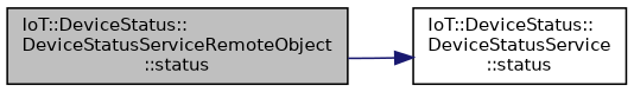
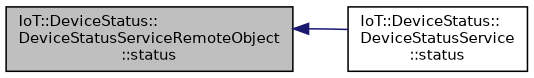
  digraph {
    rankdir=LR
    node [color=black fontname=Helvetica fontsize=10 shape=record style=filled]
    n1 [fillcolor=grey75 fontcolor=black height=0.2 label="IoT::DeviceStatus::\lDeviceStatusServiceRemoteObject\l::status" width=0.4]
    n2 [fillcolor=white height=0.2 label="IoT::DeviceStatus::\lDeviceStatusService\l::status" width=0.4]
-   n1 -> n2 [color=midnightblue fontname=Helvetica fontsize=10 labelfontname=Helvetica labelfontsize=10 style=solid]
+   n2 -> n1 [color=midnightblue fontname=Helvetica fontsize=10 labelfontname=Helvetica labelfontsize=10 style=solid]
  }
